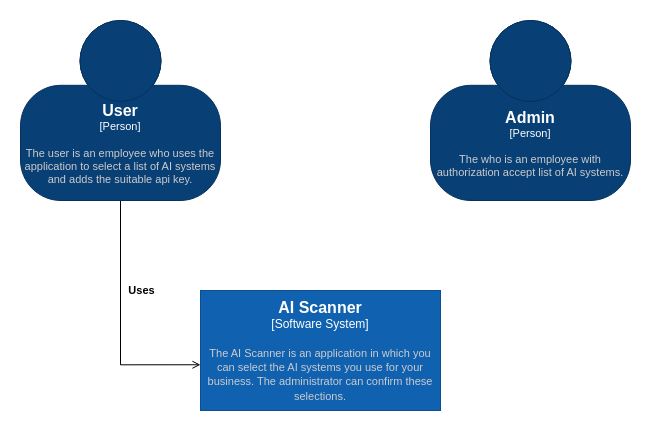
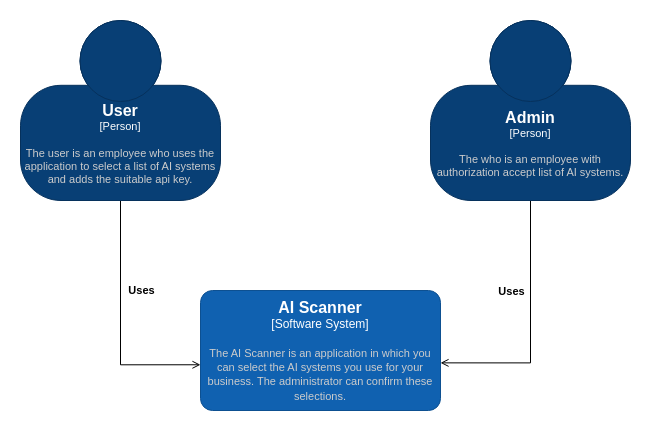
  <mxCell id="0" />
  <mxCell id="1" parent="0" />
  <mxCell id="2" style="edgeStyle=orthogonalEdgeStyle;rounded=0;orthogonalLoop=1;jettySize=auto;html=1;exitX=0.5;exitY=1;exitDx=0;exitDy=0;exitPerimeter=0;entryX=0;entryY=0.619;entryDx=0;entryDy=0;entryPerimeter=0;endArrow=open;endFill=0;" parent="1" source="4" target="8" edge="1"><mxGeometry relative="1" as="geometry" /></mxCell>
  <mxCell id="3" value="&lt;b&gt;Uses&lt;/b&gt;" style="edgeLabel;html=1;align=center;verticalAlign=middle;resizable=0;points=[];" parent="2" vertex="1" connectable="0"><mxGeometry x="-0.374" relative="1" as="geometry"><mxPoint x="20" y="13" as="offset" /></mxGeometry></mxCell>
  <mxCell id="4" value="&lt;font style=&quot;font-size: 16px&quot;&gt;&lt;b&gt;User&lt;/b&gt;&lt;/font&gt;&lt;div&gt;[Person]&lt;/div&gt;&lt;br&gt;&lt;div&gt;&lt;font style=&quot;font-size: 11px&quot;&gt;&lt;font color=&quot;#cccccc&quot;&gt;The user is an employee who uses the application to select a list of AI systems and adds the suitable api key.&lt;/font&gt;&lt;/div&gt;" style="html=1;fontSize=11;dashed=0;whiteSpace=wrap;fillColor=#083F75;strokeColor=#06315C;fontColor=#ffffff;shape=mxgraph.c4.person2;align=center;metaEdit=1;points=[[0.5,0,0],[1,0.5,0],[1,0.75,0],[0.75,1,0],[0.5,1,0],[0.25,1,0],[0,0.75,0],[0,0.5,0]];resizable=0;" parent="1" vertex="1"><mxGeometry x="20" y="20" width="200" height="180" as="geometry" /></mxCell>
+ <mxCell id="5" style="edgeStyle=orthogonalEdgeStyle;rounded=0;orthogonalLoop=1;jettySize=auto;html=1;exitX=0.5;exitY=1;exitDx=0;exitDy=0;exitPerimeter=0;entryX=1;entryY=0.603;entryDx=0;entryDy=0;entryPerimeter=0;endArrow=open;endFill=0;" parent="1" source="7" target="8" edge="1"><mxGeometry relative="1" as="geometry" /></mxCell>
+ <mxCell id="6" value="&lt;b&gt;Uses&lt;/b&gt;" style="edgeLabel;html=1;align=center;verticalAlign=middle;resizable=0;points=[];" parent="5" vertex="1" connectable="0"><mxGeometry x="-0.422" y="-4" relative="1" as="geometry"><mxPoint x="-16" y="17" as="offset" /></mxGeometry></mxCell>
  <mxCell id="7" value="&lt;font style=&quot;font-size: 16px&quot;&gt;&lt;b&gt;Admin&lt;/b&gt;&lt;/font&gt;&lt;div&gt;[Person]&lt;/div&gt;&lt;br&gt;&lt;div&gt;&lt;font style=&quot;font-size: 11px&quot;&gt;&lt;font color=&quot;#cccccc&quot;&gt;The who is an employee with authorization accept list of AI systems.&lt;/font&gt;&lt;/div&gt;" style="html=1;fontSize=11;dashed=0;whiteSpace=wrap;fillColor=#083F75;strokeColor=#06315C;fontColor=#ffffff;shape=mxgraph.c4.person2;align=center;metaEdit=1;points=[[0.5,0,0],[1,0.5,0],[1,0.75,0],[0.75,1,0],[0.5,1,0],[0.25,1,0],[0,0.75,0],[0,0.5,0]];resizable=0;" parent="1" vertex="1"><mxGeometry x="430" y="20" width="200" height="180" as="geometry" /></mxCell>
- <mxCell id="8" value="&lt;font style=&quot;font-size: 16px&quot;&gt;&lt;b&gt;AI Scanner&lt;/b&gt;&lt;/font&gt;&lt;div&gt;[Software System]&lt;/div&gt;&lt;br&gt;&lt;div&gt;&lt;font style=&quot;font-size: 11px&quot;&gt;&lt;font color=&quot;#cccccc&quot;&gt;The AI Scanner is an application in which you can select the AI systems you use for your business. The administrator can confirm these selections.&lt;/font&gt;&lt;/div&gt;" style="whiteSpace=wrap;html=1;labelBackgroundColor=none;fillColor=#1061B0;fontColor=#ffffff;align=center;arcSize=10;strokeColor=#0D5091;metaEdit=1;resizable=0;points=[[0.25,0,0],[0.5,0,0],[0.75,0,0],[1,0.25,0],[1,0.5,0],[1,0.75,0],[0.75,1,0],[0.5,1,0],[0.25,1,0],[0,0.75,0],[0,0.5,0],[0,0.25,0]];rounded=0;" parent="1" vertex="1"><mxGeometry x="200" y="290" width="240" height="120" as="geometry" /></mxCell>
+ <mxCell id="8" value="&lt;font style=&quot;font-size: 16px&quot;&gt;&lt;b&gt;AI Scanner&lt;/b&gt;&lt;/font&gt;&lt;div&gt;[Software System]&lt;/div&gt;&lt;br&gt;&lt;div&gt;&lt;font style=&quot;font-size: 11px&quot;&gt;&lt;font color=&quot;#cccccc&quot;&gt;The AI Scanner is an application in which you can select the AI systems you use for your business. The administrator can confirm these selections.&lt;/font&gt;&lt;/div&gt;" style="rounded=1;whiteSpace=wrap;html=1;labelBackgroundColor=none;fillColor=#1061B0;fontColor=#ffffff;align=center;arcSize=10;strokeColor=#0D5091;metaEdit=1;resizable=0;points=[[0.25,0,0],[0.5,0,0],[0.75,0,0],[1,0.25,0],[1,0.5,0],[1,0.75,0],[0.75,1,0],[0.5,1,0],[0.25,1,0],[0,0.75,0],[0,0.5,0],[0,0.25,0]];" parent="1" vertex="1"><mxGeometry x="200" y="290" width="240" height="120" as="geometry" /></mxCell>
